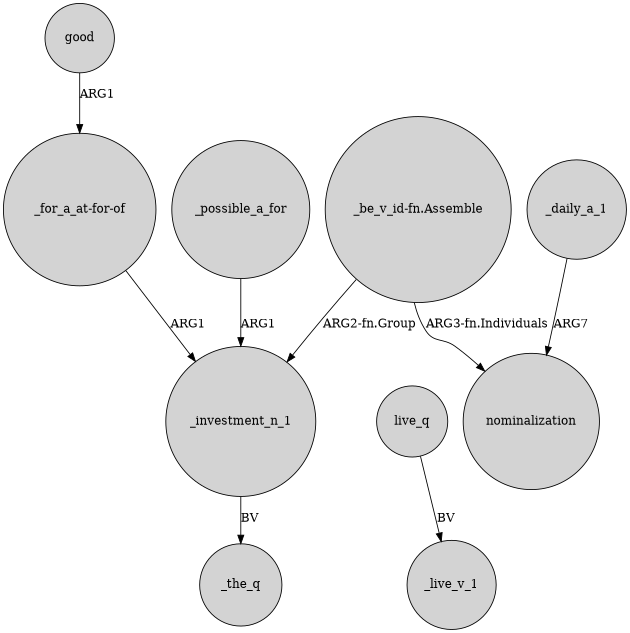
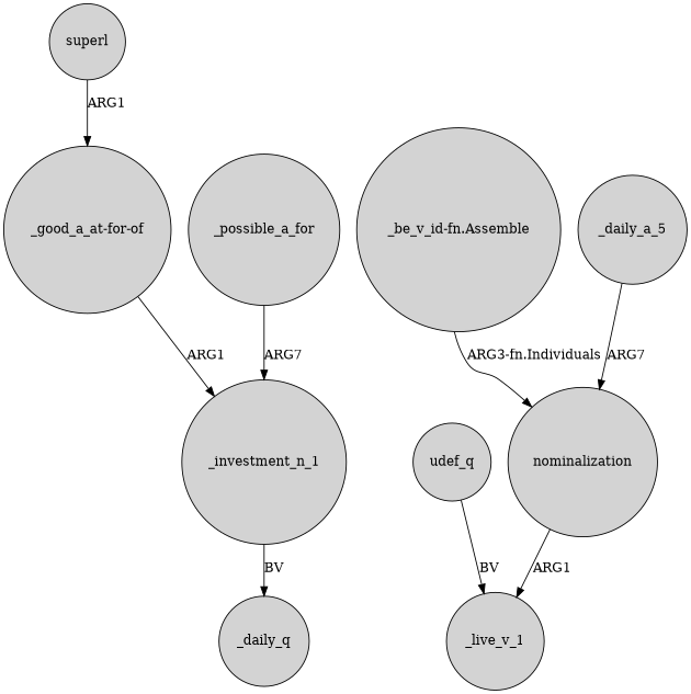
  digraph {
    node [shape=circle style=filled]
    "_be_v_id-fn.Assemble"
    _investment_n_1
    nominalization
-   _the_q
+   _the_q [label=_daily_q]
    _live_v_1
-   superl [label=good]
-   "_good_a_at-for-of" [label="_for_a_at-for-of"]
+   superl
+   "_good_a_at-for-of"
    _possible_a_for
-   _daily_a_1
-   udef_q [label=live_q]
-   "_be_v_id-fn.Assemble" -> _investment_n_1 [label="ARG2-fn.Group"]
+   _daily_a_1 [label=_daily_a_5]
+   udef_q
    "_be_v_id-fn.Assemble" -> nominalization [label="ARG3-fn.Individuals"]
    _investment_n_1 -> _the_q [label=BV]
+   nominalization -> _live_v_1 [label=ARG1]
    superl -> "_good_a_at-for-of" [label=ARG1]
    "_good_a_at-for-of" -> _investment_n_1 [label=ARG1]
-   _possible_a_for -> _investment_n_1 [label=ARG1]
+   _possible_a_for -> _investment_n_1 [label=ARG7]
    _daily_a_1 -> nominalization [label=ARG7]
    udef_q -> _live_v_1 [label=BV]
  }
